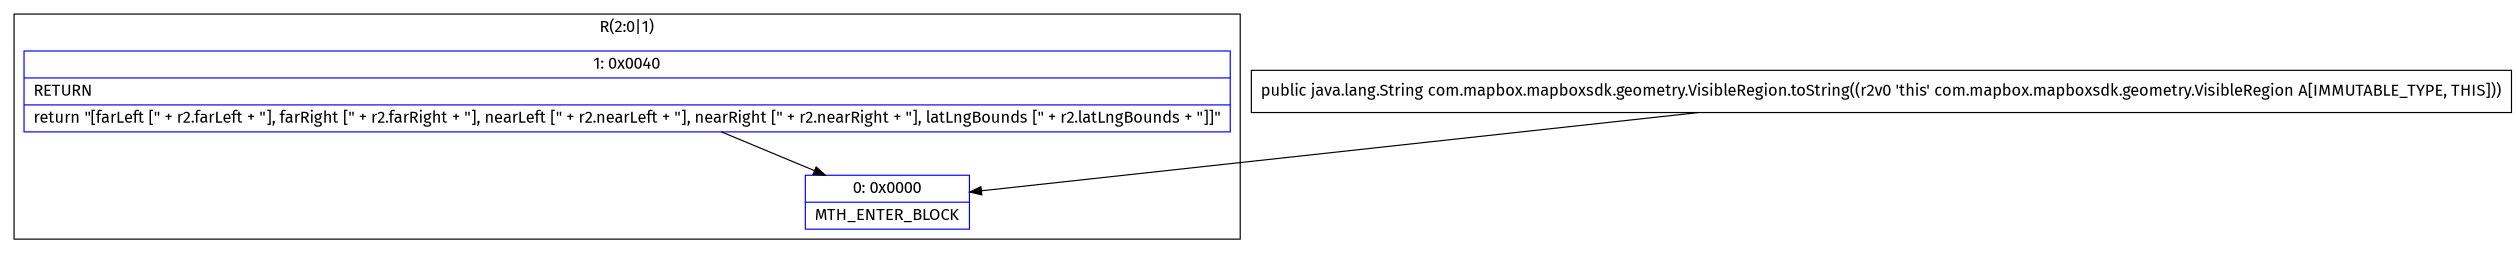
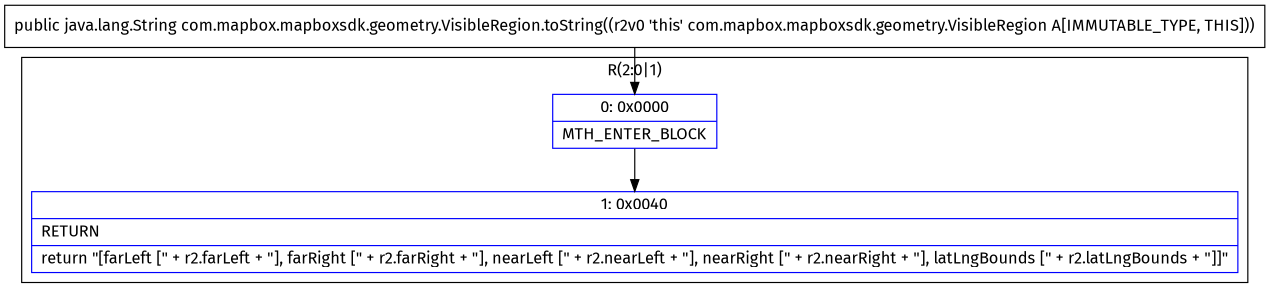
  digraph {
    fontname="Fira Sans"
    node [color=blue shape=record fontname="Fira Sans"]
    edge [fontname="Fira Sans"]
    n1 [label="{0\:\ 0x0000|MTH_ENTER_BLOCK\l}"]
    n2 [label="{1\:\ 0x0040|RETURN\l|return \"[farLeft [\" + r2.farLeft + \"], farRight [\" + r2.farRight + \"], nearLeft [\" + r2.nearLeft + \"], nearRight [\" + r2.nearRight + \"], latLngBounds [\" + r2.latLngBounds + \"]]\"\l}"]
    n3 [label="{public java.lang.String com.mapbox.mapboxsdk.geometry.VisibleRegion.toString((r2v0 'this' com.mapbox.mapboxsdk.geometry.VisibleRegion A[IMMUTABLE_TYPE, THIS])) }" color=""]
    subgraph cluster_1 {
      label="R(2:0|1)"
      n1
      n2
    }
-   n2 -> n1
+   n1 -> n2
    n3 -> n1
  }
